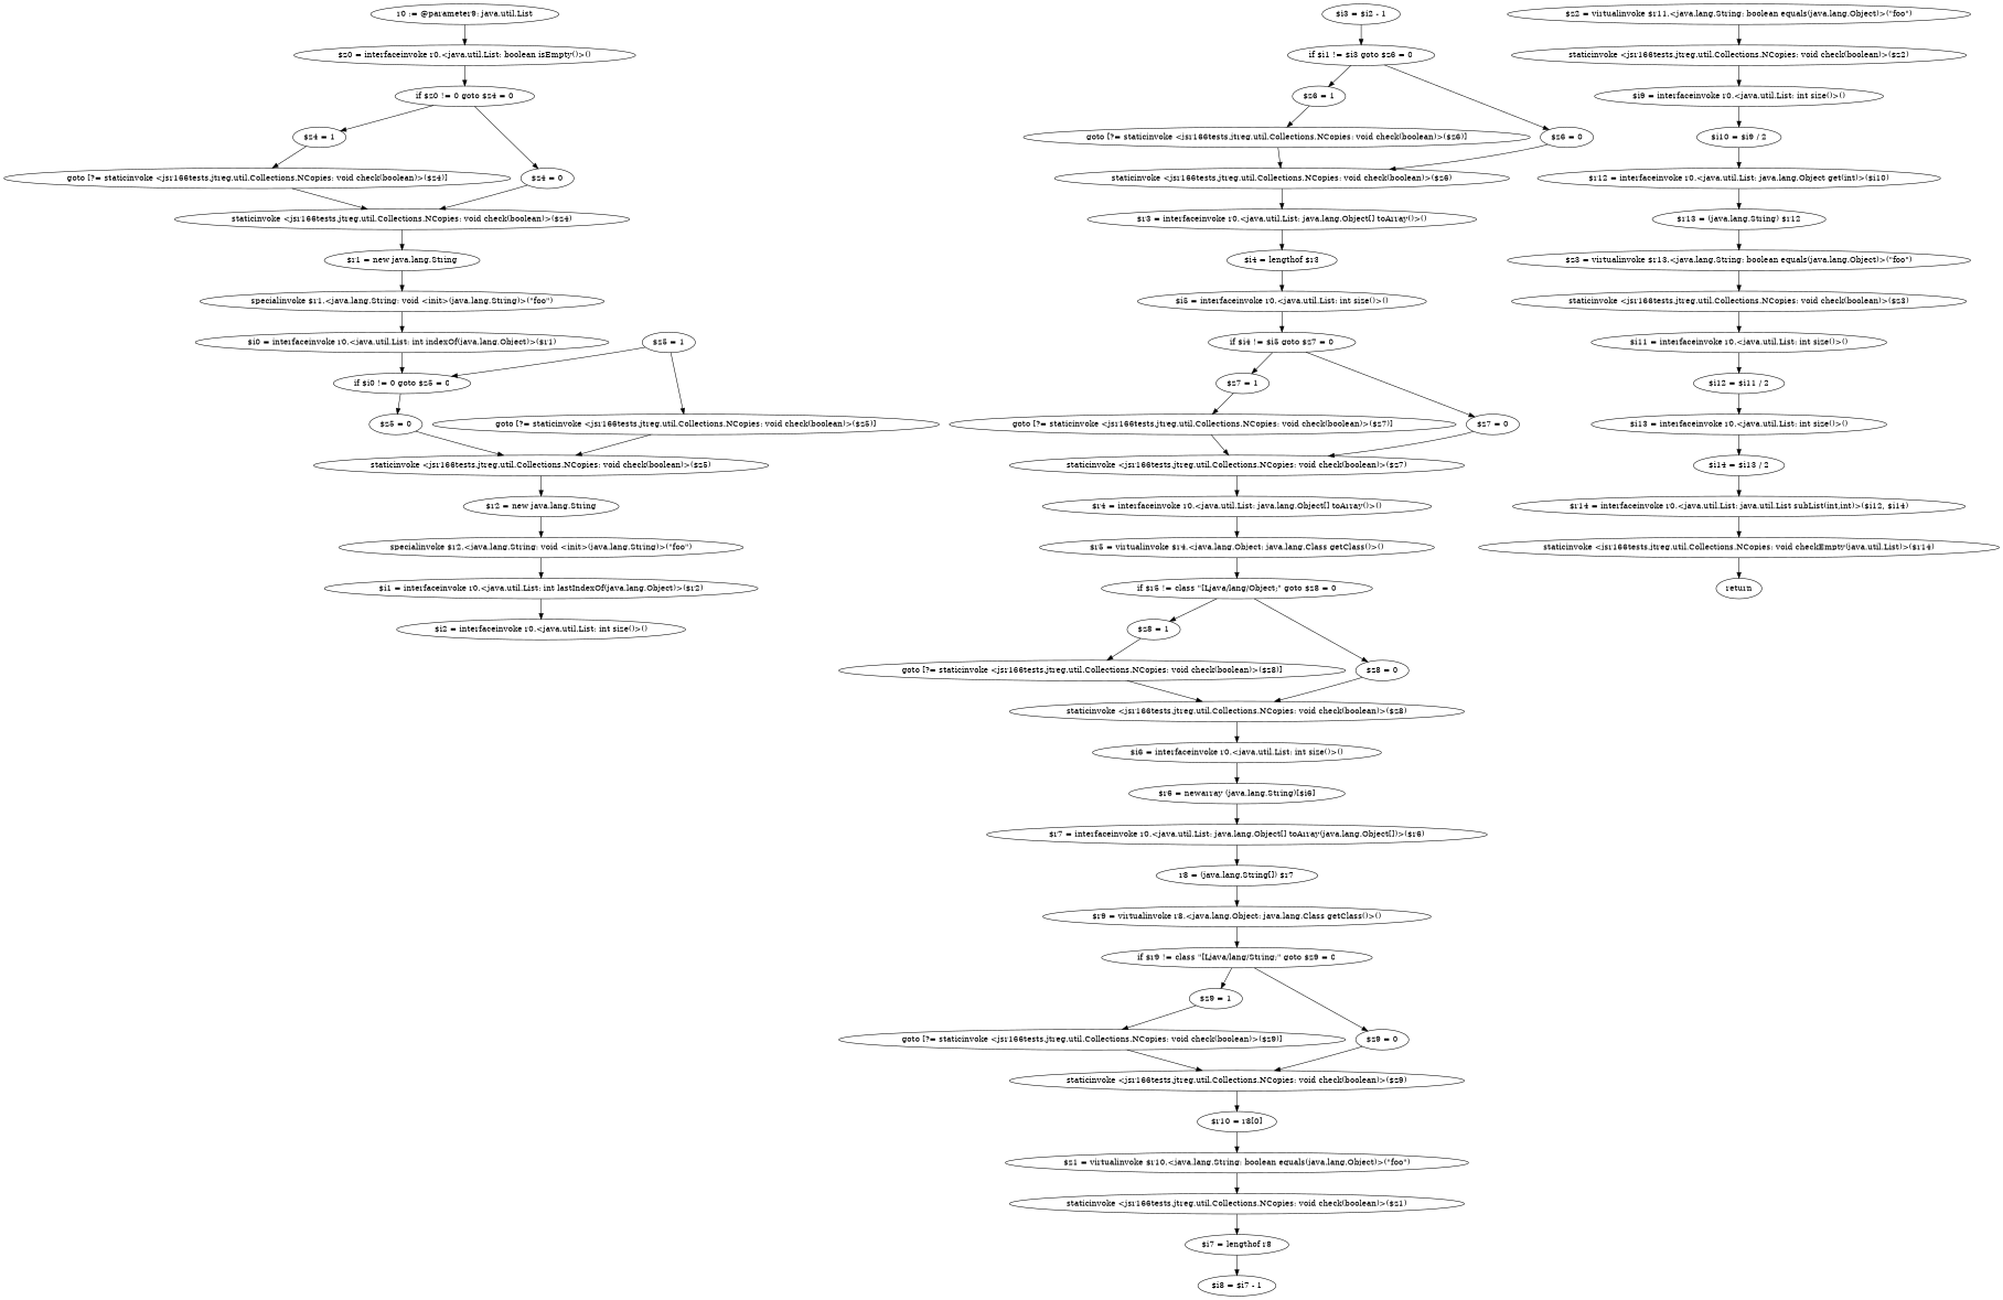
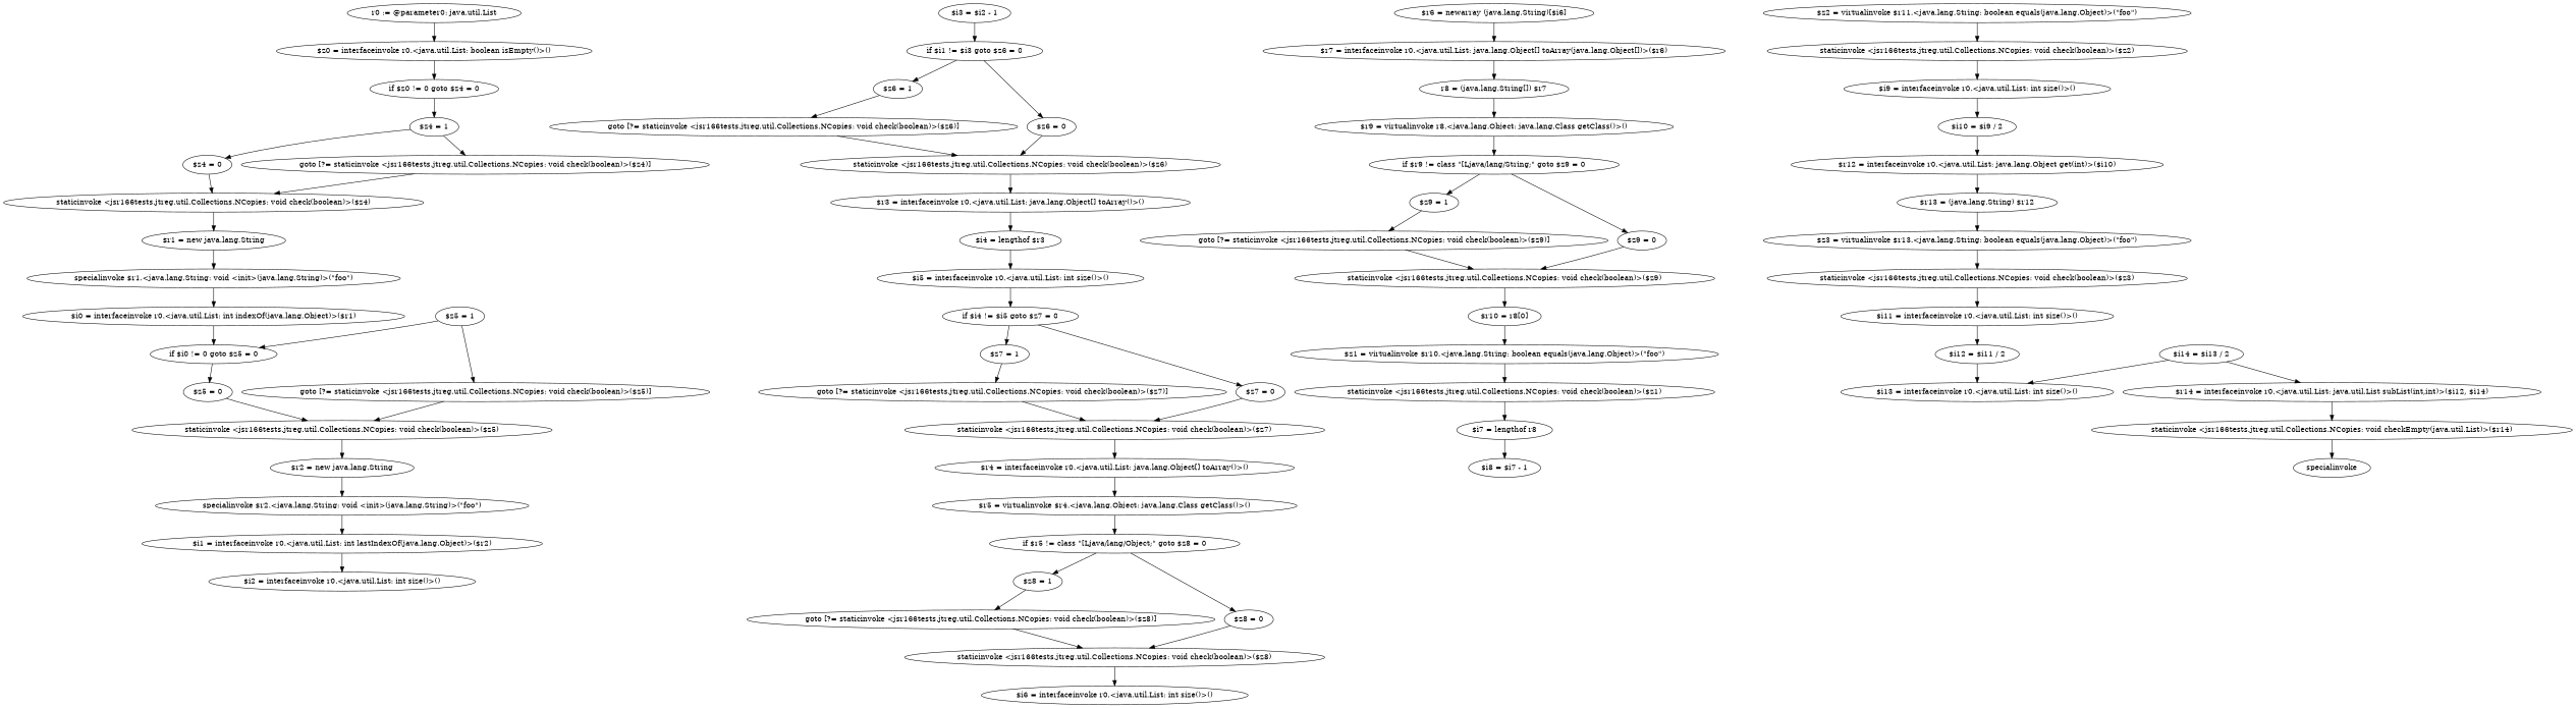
  digraph {
-   "r0 := @parameter0: java.util.List" [label="r0 := @parameter9: java.util.List"]
+   "r0 := @parameter0: java.util.List"
    "$z0 = interfaceinvoke r0.<java.util.List: boolean isEmpty()>()"
    "if $z0 != 0 goto $z4 = 0"
    "$z4 = 1"
    "$z4 = 0"
    "goto [?= staticinvoke <jsr166tests.jtreg.util.Collections.NCopies: void check(boolean)>($z4)]"
    "staticinvoke <jsr166tests.jtreg.util.Collections.NCopies: void check(boolean)>($z4)"
    "$r1 = new java.lang.String"
    "specialinvoke $r1.<java.lang.String: void <init>(java.lang.String)>(\"foo\")"
    "$i0 = interfaceinvoke r0.<java.util.List: int indexOf(java.lang.Object)>($r1)"
    "if $i0 != 0 goto $z5 = 0"
    "$z5 = 0"
    "$z5 = 1"
    "goto [?= staticinvoke <jsr166tests.jtreg.util.Collections.NCopies: void check(boolean)>($z5)]"
    "staticinvoke <jsr166tests.jtreg.util.Collections.NCopies: void check(boolean)>($z5)"
    "$r2 = new java.lang.String"
    "specialinvoke $r2.<java.lang.String: void <init>(java.lang.String)>(\"foo\")"
    "$i1 = interfaceinvoke r0.<java.util.List: int lastIndexOf(java.lang.Object)>($r2)"
    "$i2 = interfaceinvoke r0.<java.util.List: int size()>()"
    "$i3 = $i2 - 1"
    "if $i1 != $i3 goto $z6 = 0"
    "$z6 = 1"
    "$z6 = 0"
    "goto [?= staticinvoke <jsr166tests.jtreg.util.Collections.NCopies: void check(boolean)>($z6)]"
    "staticinvoke <jsr166tests.jtreg.util.Collections.NCopies: void check(boolean)>($z6)"
    "$r3 = interfaceinvoke r0.<java.util.List: java.lang.Object[] toArray()>()"
    "$i4 = lengthof $r3"
    "$i5 = interfaceinvoke r0.<java.util.List: int size()>()"
    "if $i4 != $i5 goto $z7 = 0"
    "$z7 = 1"
    "$z7 = 0"
    "goto [?= staticinvoke <jsr166tests.jtreg.util.Collections.NCopies: void check(boolean)>($z7)]"
    "staticinvoke <jsr166tests.jtreg.util.Collections.NCopies: void check(boolean)>($z7)"
    "$r4 = interfaceinvoke r0.<java.util.List: java.lang.Object[] toArray()>()"
    "$r5 = virtualinvoke $r4.<java.lang.Object: java.lang.Class getClass()>()"
    "if $r5 != class \"[Ljava/lang/Object;\" goto $z8 = 0"
    "$z8 = 1"
    "$z8 = 0"
    "goto [?= staticinvoke <jsr166tests.jtreg.util.Collections.NCopies: void check(boolean)>($z8)]"
    "staticinvoke <jsr166tests.jtreg.util.Collections.NCopies: void check(boolean)>($z8)"
    "$i6 = interfaceinvoke r0.<java.util.List: int size()>()"
    "$r6 = newarray (java.lang.String)[$i6]"
    "$r7 = interfaceinvoke r0.<java.util.List: java.lang.Object[] toArray(java.lang.Object[])>($r6)"
    "r8 = (java.lang.String[]) $r7"
    "$r9 = virtualinvoke r8.<java.lang.Object: java.lang.Class getClass()>()"
    "if $r9 != class \"[Ljava/lang/String;\" goto $z9 = 0"
    "$z9 = 1"
    "$z9 = 0"
    "goto [?= staticinvoke <jsr166tests.jtreg.util.Collections.NCopies: void check(boolean)>($z9)]"
    "staticinvoke <jsr166tests.jtreg.util.Collections.NCopies: void check(boolean)>($z9)"
    "$r10 = r8[0]"
    "$z1 = virtualinvoke $r10.<java.lang.String: boolean equals(java.lang.Object)>(\"foo\")"
    "staticinvoke <jsr166tests.jtreg.util.Collections.NCopies: void check(boolean)>($z1)"
    "$i7 = lengthof r8"
    "$i8 = $i7 - 1"
    "$z2 = virtualinvoke $r11.<java.lang.String: boolean equals(java.lang.Object)>(\"foo\")"
    "staticinvoke <jsr166tests.jtreg.util.Collections.NCopies: void check(boolean)>($z2)"
    "$i9 = interfaceinvoke r0.<java.util.List: int size()>()"
    "$i10 = $i9 / 2"
    "$r12 = interfaceinvoke r0.<java.util.List: java.lang.Object get(int)>($i10)"
    "$r13 = (java.lang.String) $r12"
    "$z3 = virtualinvoke $r13.<java.lang.String: boolean equals(java.lang.Object)>(\"foo\")"
    "staticinvoke <jsr166tests.jtreg.util.Collections.NCopies: void check(boolean)>($z3)"
    "$i11 = interfaceinvoke r0.<java.util.List: int size()>()"
    "$i12 = $i11 / 2"
    "$i13 = interfaceinvoke r0.<java.util.List: int size()>()"
    "$i14 = $i13 / 2"
    "$r14 = interfaceinvoke r0.<java.util.List: java.util.List subList(int,int)>($i12, $i14)"
    "staticinvoke <jsr166tests.jtreg.util.Collections.NCopies: void checkEmpty(java.util.List)>($r14)"
-   return
+   return [label=specialinvoke]
    "r0 := @parameter0: java.util.List" -> "$z0 = interfaceinvoke r0.<java.util.List: boolean isEmpty()>()"
    "$z0 = interfaceinvoke r0.<java.util.List: boolean isEmpty()>()" -> "if $z0 != 0 goto $z4 = 0"
    "if $z0 != 0 goto $z4 = 0" -> "$z4 = 1"
-   "if $z0 != 0 goto $z4 = 0" -> "$z4 = 0"
+   "$z4 = 1" -> "$z4 = 0"
    "$z4 = 1" -> "goto [?= staticinvoke <jsr166tests.jtreg.util.Collections.NCopies: void check(boolean)>($z4)]"
    "$z4 = 0" -> "staticinvoke <jsr166tests.jtreg.util.Collections.NCopies: void check(boolean)>($z4)"
    "goto [?= staticinvoke <jsr166tests.jtreg.util.Collections.NCopies: void check(boolean)>($z4)]" -> "staticinvoke <jsr166tests.jtreg.util.Collections.NCopies: void check(boolean)>($z4)"
    "staticinvoke <jsr166tests.jtreg.util.Collections.NCopies: void check(boolean)>($z4)" -> "$r1 = new java.lang.String"
    "$r1 = new java.lang.String" -> "specialinvoke $r1.<java.lang.String: void <init>(java.lang.String)>(\"foo\")"
    "specialinvoke $r1.<java.lang.String: void <init>(java.lang.String)>(\"foo\")" -> "$i0 = interfaceinvoke r0.<java.util.List: int indexOf(java.lang.Object)>($r1)"
    "$i0 = interfaceinvoke r0.<java.util.List: int indexOf(java.lang.Object)>($r1)" -> "if $i0 != 0 goto $z5 = 0"
    "if $i0 != 0 goto $z5 = 0" -> "$z5 = 0"
    "$z5 = 0" -> "staticinvoke <jsr166tests.jtreg.util.Collections.NCopies: void check(boolean)>($z5)"
    "$z5 = 1" -> "if $i0 != 0 goto $z5 = 0"
    "$z5 = 1" -> "goto [?= staticinvoke <jsr166tests.jtreg.util.Collections.NCopies: void check(boolean)>($z5)]"
    "goto [?= staticinvoke <jsr166tests.jtreg.util.Collections.NCopies: void check(boolean)>($z5)]" -> "staticinvoke <jsr166tests.jtreg.util.Collections.NCopies: void check(boolean)>($z5)"
    "staticinvoke <jsr166tests.jtreg.util.Collections.NCopies: void check(boolean)>($z5)" -> "$r2 = new java.lang.String"
    "$r2 = new java.lang.String" -> "specialinvoke $r2.<java.lang.String: void <init>(java.lang.String)>(\"foo\")"
    "specialinvoke $r2.<java.lang.String: void <init>(java.lang.String)>(\"foo\")" -> "$i1 = interfaceinvoke r0.<java.util.List: int lastIndexOf(java.lang.Object)>($r2)"
    "$i1 = interfaceinvoke r0.<java.util.List: int lastIndexOf(java.lang.Object)>($r2)" -> "$i2 = interfaceinvoke r0.<java.util.List: int size()>()"
    "$i3 = $i2 - 1" -> "if $i1 != $i3 goto $z6 = 0"
    "if $i1 != $i3 goto $z6 = 0" -> "$z6 = 1"
    "if $i1 != $i3 goto $z6 = 0" -> "$z6 = 0"
    "$z6 = 1" -> "goto [?= staticinvoke <jsr166tests.jtreg.util.Collections.NCopies: void check(boolean)>($z6)]"
    "$z6 = 0" -> "staticinvoke <jsr166tests.jtreg.util.Collections.NCopies: void check(boolean)>($z6)"
    "goto [?= staticinvoke <jsr166tests.jtreg.util.Collections.NCopies: void check(boolean)>($z6)]" -> "staticinvoke <jsr166tests.jtreg.util.Collections.NCopies: void check(boolean)>($z6)"
    "staticinvoke <jsr166tests.jtreg.util.Collections.NCopies: void check(boolean)>($z6)" -> "$r3 = interfaceinvoke r0.<java.util.List: java.lang.Object[] toArray()>()"
    "$r3 = interfaceinvoke r0.<java.util.List: java.lang.Object[] toArray()>()" -> "$i4 = lengthof $r3"
    "$i4 = lengthof $r3" -> "$i5 = interfaceinvoke r0.<java.util.List: int size()>()"
    "$i5 = interfaceinvoke r0.<java.util.List: int size()>()" -> "if $i4 != $i5 goto $z7 = 0"
    "if $i4 != $i5 goto $z7 = 0" -> "$z7 = 1"
    "if $i4 != $i5 goto $z7 = 0" -> "$z7 = 0"
    "$z7 = 1" -> "goto [?= staticinvoke <jsr166tests.jtreg.util.Collections.NCopies: void check(boolean)>($z7)]"
    "$z7 = 0" -> "staticinvoke <jsr166tests.jtreg.util.Collections.NCopies: void check(boolean)>($z7)"
    "goto [?= staticinvoke <jsr166tests.jtreg.util.Collections.NCopies: void check(boolean)>($z7)]" -> "staticinvoke <jsr166tests.jtreg.util.Collections.NCopies: void check(boolean)>($z7)"
    "staticinvoke <jsr166tests.jtreg.util.Collections.NCopies: void check(boolean)>($z7)" -> "$r4 = interfaceinvoke r0.<java.util.List: java.lang.Object[] toArray()>()"
    "$r4 = interfaceinvoke r0.<java.util.List: java.lang.Object[] toArray()>()" -> "$r5 = virtualinvoke $r4.<java.lang.Object: java.lang.Class getClass()>()"
    "$r5 = virtualinvoke $r4.<java.lang.Object: java.lang.Class getClass()>()" -> "if $r5 != class \"[Ljava/lang/Object;\" goto $z8 = 0"
    "if $r5 != class \"[Ljava/lang/Object;\" goto $z8 = 0" -> "$z8 = 1"
    "if $r5 != class \"[Ljava/lang/Object;\" goto $z8 = 0" -> "$z8 = 0"
    "$z8 = 1" -> "goto [?= staticinvoke <jsr166tests.jtreg.util.Collections.NCopies: void check(boolean)>($z8)]"
    "$z8 = 0" -> "staticinvoke <jsr166tests.jtreg.util.Collections.NCopies: void check(boolean)>($z8)"
    "goto [?= staticinvoke <jsr166tests.jtreg.util.Collections.NCopies: void check(boolean)>($z8)]" -> "staticinvoke <jsr166tests.jtreg.util.Collections.NCopies: void check(boolean)>($z8)"
    "staticinvoke <jsr166tests.jtreg.util.Collections.NCopies: void check(boolean)>($z8)" -> "$i6 = interfaceinvoke r0.<java.util.List: int size()>()"
-   "$i6 = interfaceinvoke r0.<java.util.List: int size()>()" -> "$r6 = newarray (java.lang.String)[$i6]"
    "$r6 = newarray (java.lang.String)[$i6]" -> "$r7 = interfaceinvoke r0.<java.util.List: java.lang.Object[] toArray(java.lang.Object[])>($r6)"
    "$r7 = interfaceinvoke r0.<java.util.List: java.lang.Object[] toArray(java.lang.Object[])>($r6)" -> "r8 = (java.lang.String[]) $r7"
    "r8 = (java.lang.String[]) $r7" -> "$r9 = virtualinvoke r8.<java.lang.Object: java.lang.Class getClass()>()"
    "$r9 = virtualinvoke r8.<java.lang.Object: java.lang.Class getClass()>()" -> "if $r9 != class \"[Ljava/lang/String;\" goto $z9 = 0"
    "if $r9 != class \"[Ljava/lang/String;\" goto $z9 = 0" -> "$z9 = 1"
    "if $r9 != class \"[Ljava/lang/String;\" goto $z9 = 0" -> "$z9 = 0"
    "$z9 = 1" -> "goto [?= staticinvoke <jsr166tests.jtreg.util.Collections.NCopies: void check(boolean)>($z9)]"
    "$z9 = 0" -> "staticinvoke <jsr166tests.jtreg.util.Collections.NCopies: void check(boolean)>($z9)"
    "goto [?= staticinvoke <jsr166tests.jtreg.util.Collections.NCopies: void check(boolean)>($z9)]" -> "staticinvoke <jsr166tests.jtreg.util.Collections.NCopies: void check(boolean)>($z9)"
    "staticinvoke <jsr166tests.jtreg.util.Collections.NCopies: void check(boolean)>($z9)" -> "$r10 = r8[0]"
    "$r10 = r8[0]" -> "$z1 = virtualinvoke $r10.<java.lang.String: boolean equals(java.lang.Object)>(\"foo\")"
    "$z1 = virtualinvoke $r10.<java.lang.String: boolean equals(java.lang.Object)>(\"foo\")" -> "staticinvoke <jsr166tests.jtreg.util.Collections.NCopies: void check(boolean)>($z1)"
    "staticinvoke <jsr166tests.jtreg.util.Collections.NCopies: void check(boolean)>($z1)" -> "$i7 = lengthof r8"
    "$i7 = lengthof r8" -> "$i8 = $i7 - 1"
    "$z2 = virtualinvoke $r11.<java.lang.String: boolean equals(java.lang.Object)>(\"foo\")" -> "staticinvoke <jsr166tests.jtreg.util.Collections.NCopies: void check(boolean)>($z2)"
    "staticinvoke <jsr166tests.jtreg.util.Collections.NCopies: void check(boolean)>($z2)" -> "$i9 = interfaceinvoke r0.<java.util.List: int size()>()"
    "$i9 = interfaceinvoke r0.<java.util.List: int size()>()" -> "$i10 = $i9 / 2"
    "$i10 = $i9 / 2" -> "$r12 = interfaceinvoke r0.<java.util.List: java.lang.Object get(int)>($i10)"
    "$r12 = interfaceinvoke r0.<java.util.List: java.lang.Object get(int)>($i10)" -> "$r13 = (java.lang.String) $r12"
    "$r13 = (java.lang.String) $r12" -> "$z3 = virtualinvoke $r13.<java.lang.String: boolean equals(java.lang.Object)>(\"foo\")"
    "$z3 = virtualinvoke $r13.<java.lang.String: boolean equals(java.lang.Object)>(\"foo\")" -> "staticinvoke <jsr166tests.jtreg.util.Collections.NCopies: void check(boolean)>($z3)"
    "staticinvoke <jsr166tests.jtreg.util.Collections.NCopies: void check(boolean)>($z3)" -> "$i11 = interfaceinvoke r0.<java.util.List: int size()>()"
    "$i11 = interfaceinvoke r0.<java.util.List: int size()>()" -> "$i12 = $i11 / 2"
    "$i12 = $i11 / 2" -> "$i13 = interfaceinvoke r0.<java.util.List: int size()>()"
-   "$i13 = interfaceinvoke r0.<java.util.List: int size()>()" -> "$i14 = $i13 / 2"
+   "$i14 = $i13 / 2" -> "$i13 = interfaceinvoke r0.<java.util.List: int size()>()"
    "$i14 = $i13 / 2" -> "$r14 = interfaceinvoke r0.<java.util.List: java.util.List subList(int,int)>($i12, $i14)"
    "$r14 = interfaceinvoke r0.<java.util.List: java.util.List subList(int,int)>($i12, $i14)" -> "staticinvoke <jsr166tests.jtreg.util.Collections.NCopies: void checkEmpty(java.util.List)>($r14)"
    "staticinvoke <jsr166tests.jtreg.util.Collections.NCopies: void checkEmpty(java.util.List)>($r14)" -> return
  }
